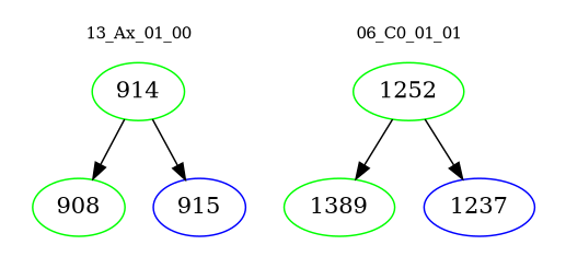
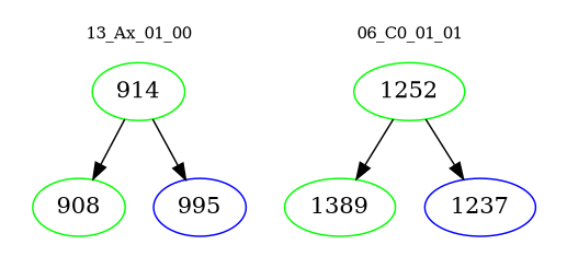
  digraph {
    node [color=green]
    edge [color=black]
    n1 [label=914]
    n2 [label=908]
-   n3 [color=blue label=915]
+   n3 [color=blue label=995]
    n4 [label=1252]
    n5 [label=1389]
    n6 [color=blue label=1237]
    subgraph cluster_1 {
      color=white
      fontsize=10
      label="13_Ax_01_00"
      n1
      n2
      n3
    }
    subgraph cluster_2 {
      color=white
      fontsize=10
      label="06_C0_01_01"
      n4
      n5
      n6
    }
    n1 -> n2
    n1 -> n3
    n4 -> n5
    n4 -> n6
  }
